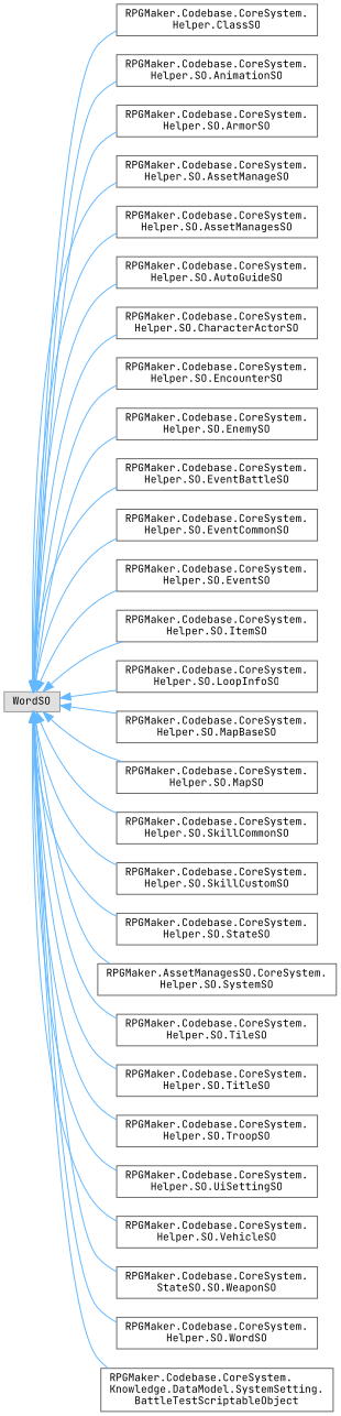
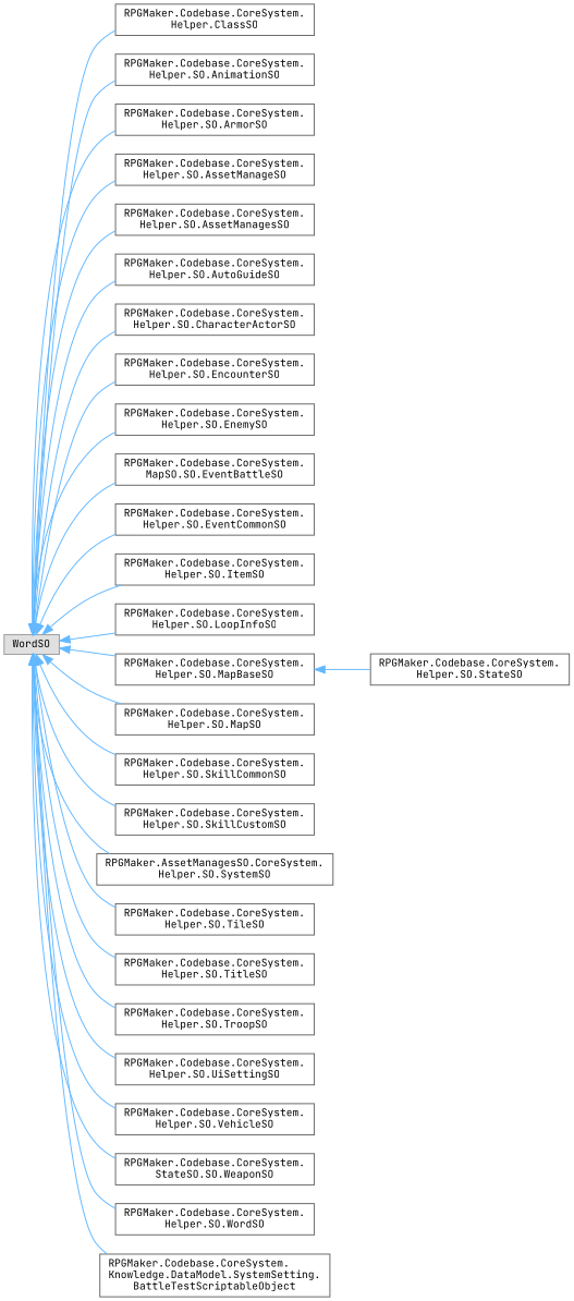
  digraph {
    fontname="JetBrains Mono"
    rankdir=LR
    node [color=grey40 fillcolor=white fontname="JetBrains Mono" fontsize=10 shape=box style=filled]
    edge [color=steelblue1 dir=back fontname="JetBrains Mono" fontsize=10 labelfontname=Helvetica labelfontsize=10 style=solid]
    n1 [color=grey60 fillcolor="#E0E0E0" height=0.2 label=WordSO width=0.4]
    n2 [height=0.2 label="RPGMaker.Codebase.CoreSystem.\lHelper.ClassSO" width=0.4]
    n3 [height=0.2 label="RPGMaker.Codebase.CoreSystem.\lHelper.SO.AnimationSO" width=0.4]
    n4 [height=0.2 label="RPGMaker.Codebase.CoreSystem.\lHelper.SO.ArmorSO" width=0.4]
    n5 [height=0.2 label="RPGMaker.Codebase.CoreSystem.\lHelper.SO.AssetManageSO" width=0.4]
    n6 [height=0.2 label="RPGMaker.Codebase.CoreSystem.\lHelper.SO.AssetManagesSO" width=0.4]
    n7 [height=0.2 label="RPGMaker.Codebase.CoreSystem.\lHelper.SO.AutoGuideSO" width=0.4]
    n8 [height=0.2 label="RPGMaker.Codebase.CoreSystem.\lHelper.SO.CharacterActorSO" width=0.4]
    n9 [height=0.2 label="RPGMaker.Codebase.CoreSystem.\lHelper.SO.EncounterSO" width=0.4]
    n10 [height=0.2 label="RPGMaker.Codebase.CoreSystem.\lHelper.SO.EnemySO" width=0.4]
-   n11 [height=0.2 label="RPGMaker.Codebase.CoreSystem.\lHelper.SO.EventBattleSO" width=0.4]
+   n11 [height=0.2 label="RPGMaker.Codebase.CoreSystem.\lMapSO.SO.EventBattleSO" width=0.4]
    n12 [height=0.2 label="RPGMaker.Codebase.CoreSystem.\lHelper.SO.EventCommonSO" width=0.4]
-   n13 [height=0.2 label="RPGMaker.Codebase.CoreSystem.\lHelper.SO.EventSO" width=0.4]
    n14 [height=0.2 label="RPGMaker.Codebase.CoreSystem.\lHelper.SO.ItemSO" width=0.4]
    n15 [height=0.2 label="RPGMaker.Codebase.CoreSystem.\lHelper.SO.LoopInfoSO" width=0.4]
    n16 [height=0.2 label="RPGMaker.Codebase.CoreSystem.\lHelper.SO.MapBaseSO" width=0.4]
    n17 [height=0.2 label="RPGMaker.Codebase.CoreSystem.\lHelper.SO.MapSO" width=0.4]
    n18 [height=0.2 label="RPGMaker.Codebase.CoreSystem.\lHelper.SO.SkillCommonSO" width=0.4]
    n19 [height=0.2 label="RPGMaker.Codebase.CoreSystem.\lHelper.SO.SkillCustomSO" width=0.4]
    n20 [height=0.2 label="RPGMaker.Codebase.CoreSystem.\lHelper.SO.StateSO" width=0.4]
    n21 [height=0.2 label="RPGMaker.AssetManagesSO.CoreSystem.\lHelper.SO.SystemSO" width=0.4]
    n22 [height=0.2 label="RPGMaker.Codebase.CoreSystem.\lHelper.SO.TileSO" width=0.4]
    n23 [height=0.2 label="RPGMaker.Codebase.CoreSystem.\lHelper.SO.TitleSO" width=0.4]
    n24 [height=0.2 label="RPGMaker.Codebase.CoreSystem.\lHelper.SO.TroopSO" width=0.4]
    n25 [height=0.2 label="RPGMaker.Codebase.CoreSystem.\lHelper.SO.UiSettingSO" width=0.4]
    n26 [height=0.2 label="RPGMaker.Codebase.CoreSystem.\lHelper.SO.VehicleSO" width=0.4]
    n27 [height=0.2 label="RPGMaker.Codebase.CoreSystem.\lStateSO.SO.WeaponSO" width=0.4]
    n28 [height=0.2 label="RPGMaker.Codebase.CoreSystem.\lHelper.SO.WordSO" width=0.4]
    n29 [height=0.2 label="RPGMaker.Codebase.CoreSystem.\lKnowledge.DataModel.SystemSetting.\lBattleTestScriptableObject" width=0.4]
    n1 -> n2
    n1 -> n3
    n1 -> n4
    n1 -> n5
    n1 -> n6
    n1 -> n7
    n1 -> n8
    n1 -> n9
    n1 -> n10
    n1 -> n11
    n1 -> n12
-   n1 -> n13
    n1 -> n14
    n1 -> n15
    n1 -> n16
    n1 -> n17
    n1 -> n18
    n1 -> n19
-   n1 -> n20
+   n16 -> n20
    n1 -> n21
    n1 -> n22
    n1 -> n23
    n1 -> n24
    n1 -> n25
    n1 -> n26
    n1 -> n27
    n1 -> n28
    n1 -> n29
  }
